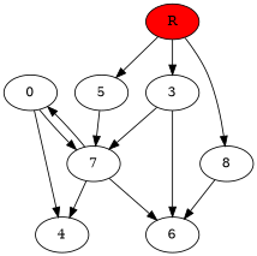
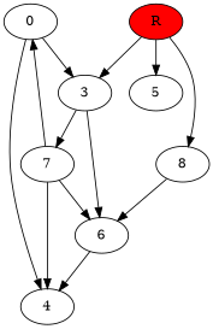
  digraph {
    n1 [label=0]
    4
    7
    6
    3
    5
    8
    R [fillcolor="#ff0000" style=filled]
    n1 -> 4
-   n1 -> 7
+   n1 -> 3
    7 -> n1
    7 -> 4
    7 -> 6
+   6 -> 4
    3 -> 7
    3 -> 6
-   5 -> 7
    8 -> 6
    R -> 3
    R -> 5
    R -> 8
  }
